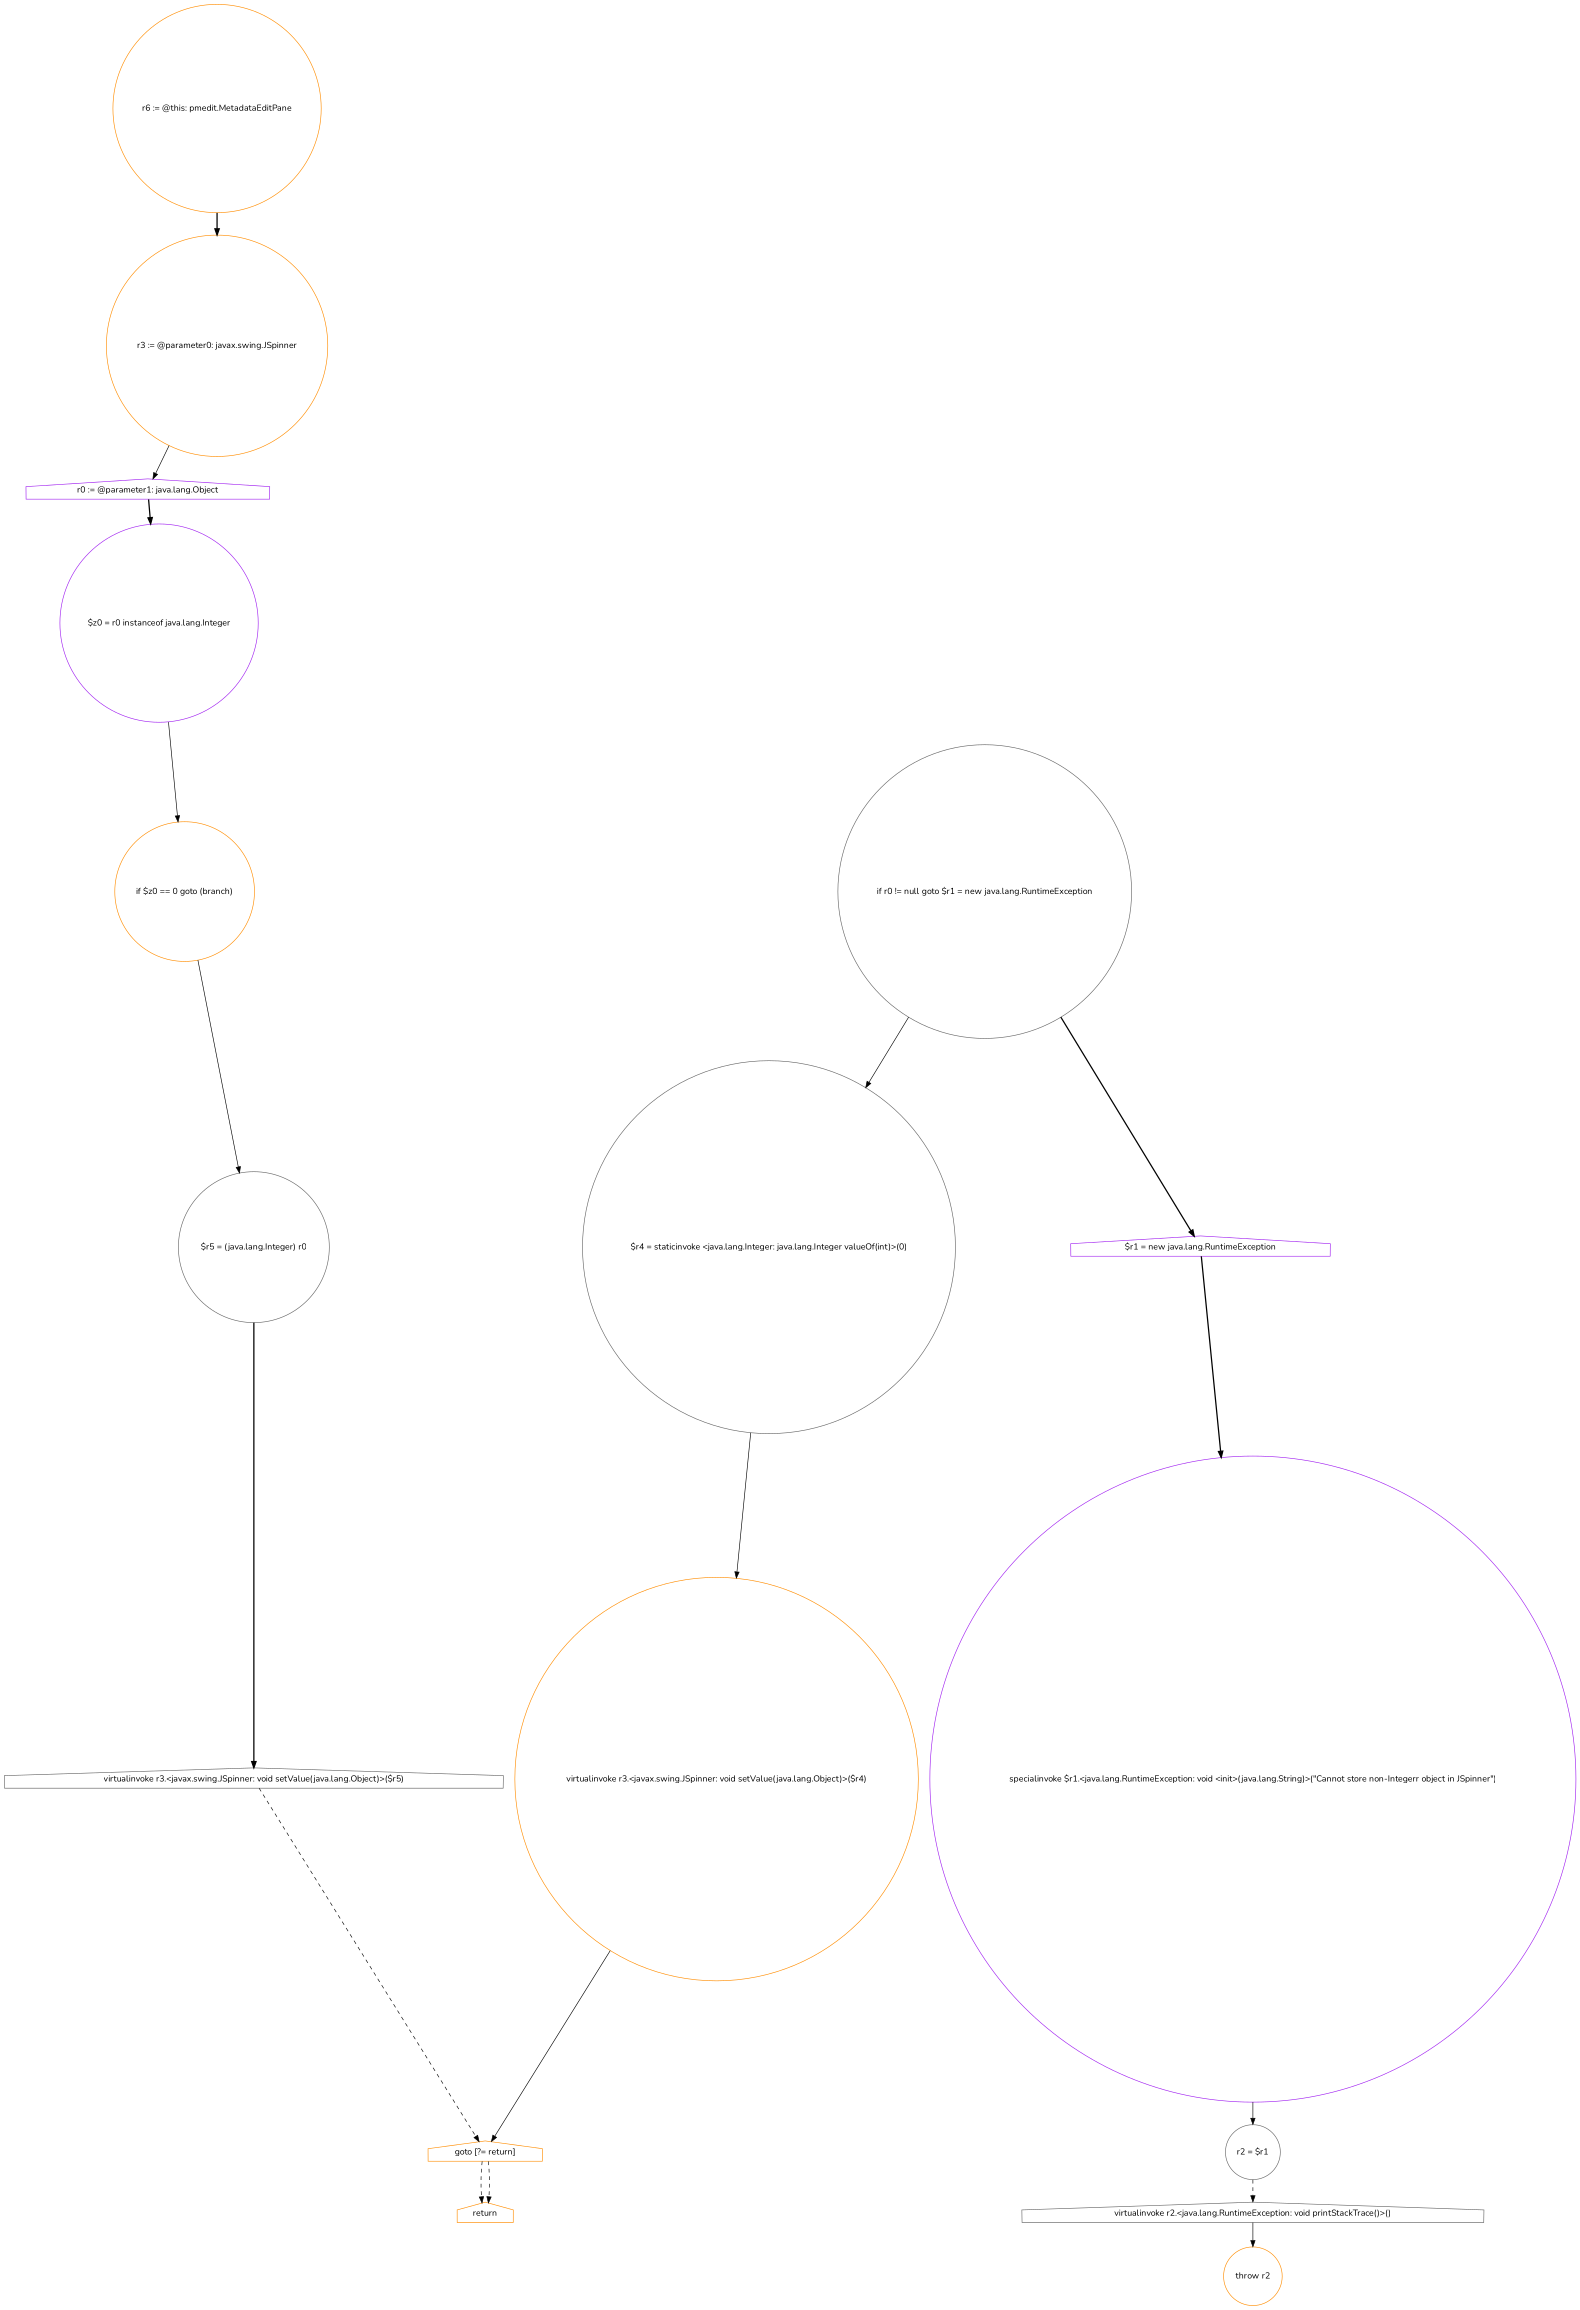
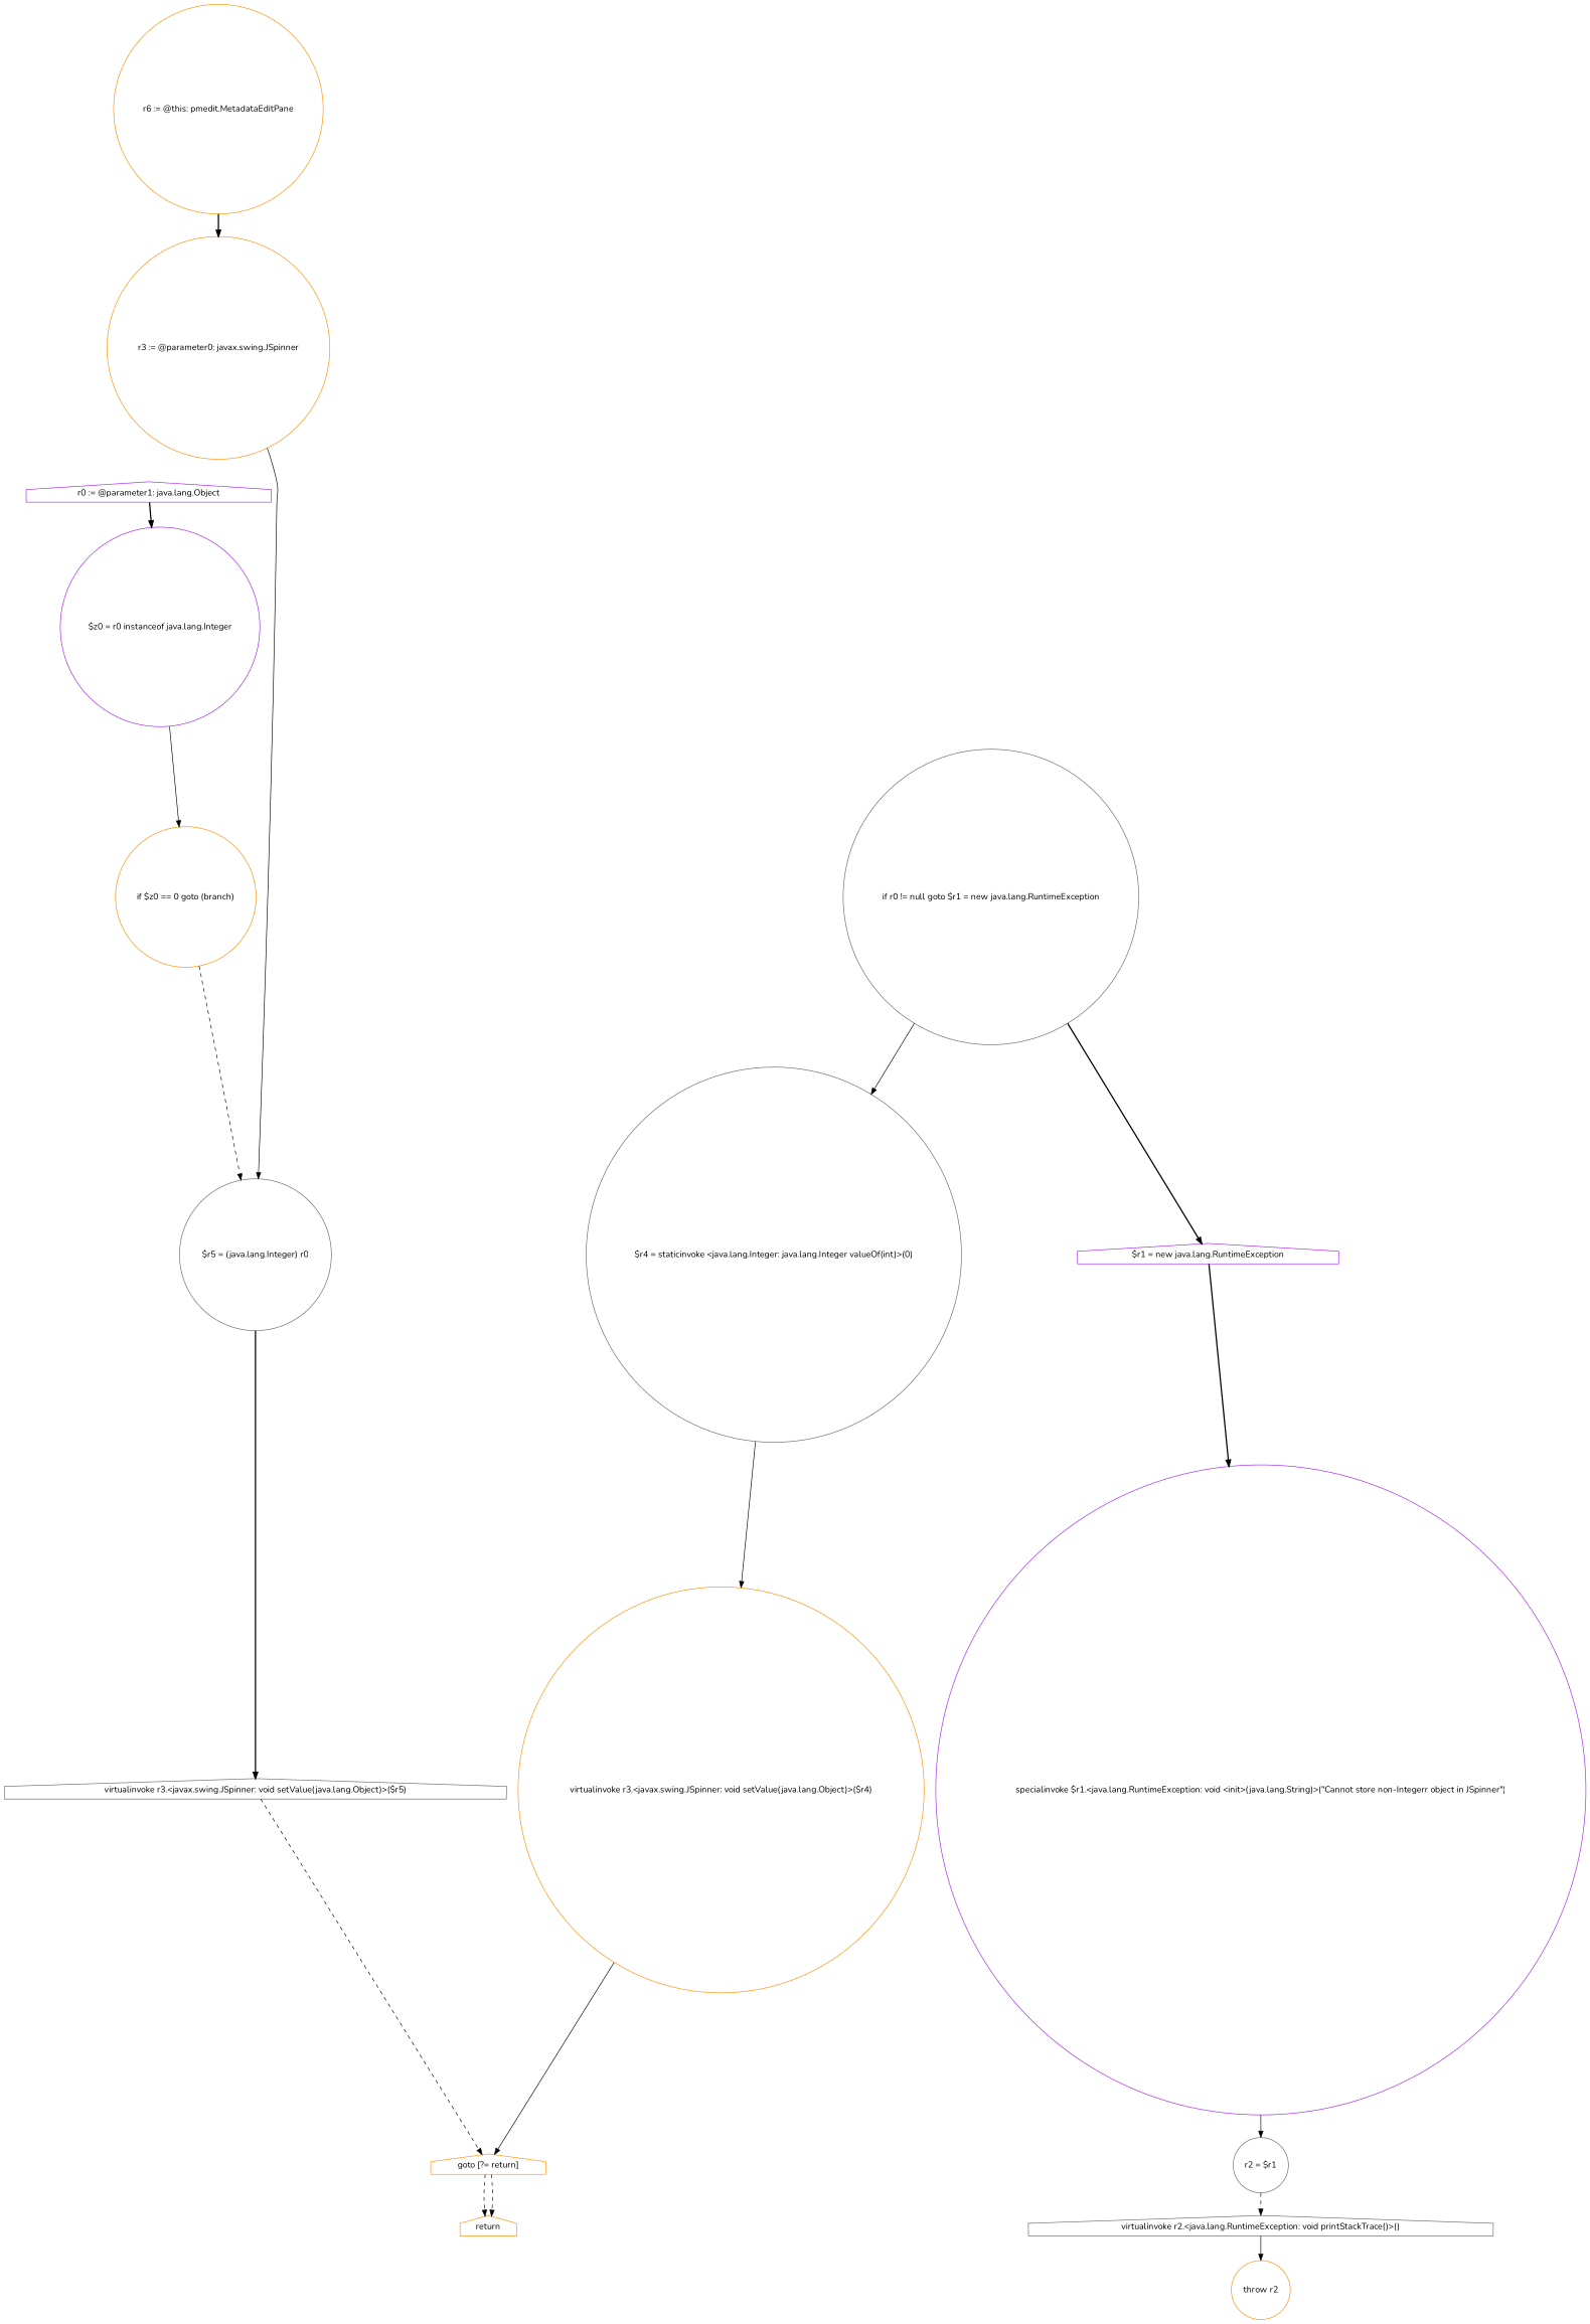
  digraph {
    fontname=Nunito
    node [color=darkorange fontname=Nunito shape=circle]
    edge [fontname=Nunito style=solid]
    "r6 := @this: pmedit.MetadataEditPane"
    "r3 := @parameter0: javax.swing.JSpinner"
    "r0 := @parameter1: java.lang.Object" [color=purple shape=house]
    "$z0 = r0 instanceof java.lang.Integer" [color=purple]
    "if $z0 == 0 goto (branch)"
    "$r5 = (java.lang.Integer) r0" [color=gray40]
    "virtualinvoke r3.<javax.swing.JSpinner: void setValue(java.lang.Object)>($r5)" [color=gray40 shape=house]
    "if r0 != null goto $r1 = new java.lang.RuntimeException" [color=gray40]
    "$r4 = staticinvoke <java.lang.Integer: java.lang.Integer valueOf(int)>(0)" [color=gray40]
    "$r1 = new java.lang.RuntimeException" [color=purple shape=house]
    "goto [?= return]" [shape=house]
    return [shape=house]
    "virtualinvoke r3.<javax.swing.JSpinner: void setValue(java.lang.Object)>($r4)"
    "specialinvoke $r1.<java.lang.RuntimeException: void <init>(java.lang.String)>(\"Cannot store non-Integerr object in JSpinner\")" [color=purple]
    "r2 = $r1" [color=gray40]
    "virtualinvoke r2.<java.lang.RuntimeException: void printStackTrace()>()" [color=gray40 shape=house]
    "throw r2"
    "r6 := @this: pmedit.MetadataEditPane" -> "r3 := @parameter0: javax.swing.JSpinner" [style=bold]
-   "r3 := @parameter0: javax.swing.JSpinner" -> "r0 := @parameter1: java.lang.Object"
+   "r3 := @parameter0: javax.swing.JSpinner" -> "$r5 = (java.lang.Integer) r0"
    "r0 := @parameter1: java.lang.Object" -> "$z0 = r0 instanceof java.lang.Integer" [style=bold]
    "$z0 = r0 instanceof java.lang.Integer" -> "if $z0 == 0 goto (branch)"
-   "if $z0 == 0 goto (branch)" -> "$r5 = (java.lang.Integer) r0"
+   "if $z0 == 0 goto (branch)" -> "$r5 = (java.lang.Integer) r0" [style=dashed]
    "$r5 = (java.lang.Integer) r0" -> "virtualinvoke r3.<javax.swing.JSpinner: void setValue(java.lang.Object)>($r5)" [style=bold]
    "virtualinvoke r3.<javax.swing.JSpinner: void setValue(java.lang.Object)>($r5)" -> "goto [?= return]" [style=dashed]
    "if r0 != null goto $r1 = new java.lang.RuntimeException" -> "$r4 = staticinvoke <java.lang.Integer: java.lang.Integer valueOf(int)>(0)"
    "if r0 != null goto $r1 = new java.lang.RuntimeException" -> "$r1 = new java.lang.RuntimeException" [style=bold]
    "$r4 = staticinvoke <java.lang.Integer: java.lang.Integer valueOf(int)>(0)" -> "virtualinvoke r3.<javax.swing.JSpinner: void setValue(java.lang.Object)>($r4)"
    "$r1 = new java.lang.RuntimeException" -> "specialinvoke $r1.<java.lang.RuntimeException: void <init>(java.lang.String)>(\"Cannot store non-Integerr object in JSpinner\")" [style=bold]
    "goto [?= return]" -> return [style=dashed]
    "goto [?= return]" -> return [style=dashed]
    "virtualinvoke r3.<javax.swing.JSpinner: void setValue(java.lang.Object)>($r4)" -> "goto [?= return]"
    "specialinvoke $r1.<java.lang.RuntimeException: void <init>(java.lang.String)>(\"Cannot store non-Integerr object in JSpinner\")" -> "r2 = $r1"
    "r2 = $r1" -> "virtualinvoke r2.<java.lang.RuntimeException: void printStackTrace()>()" [style=dashed]
    "virtualinvoke r2.<java.lang.RuntimeException: void printStackTrace()>()" -> "throw r2"
  }
